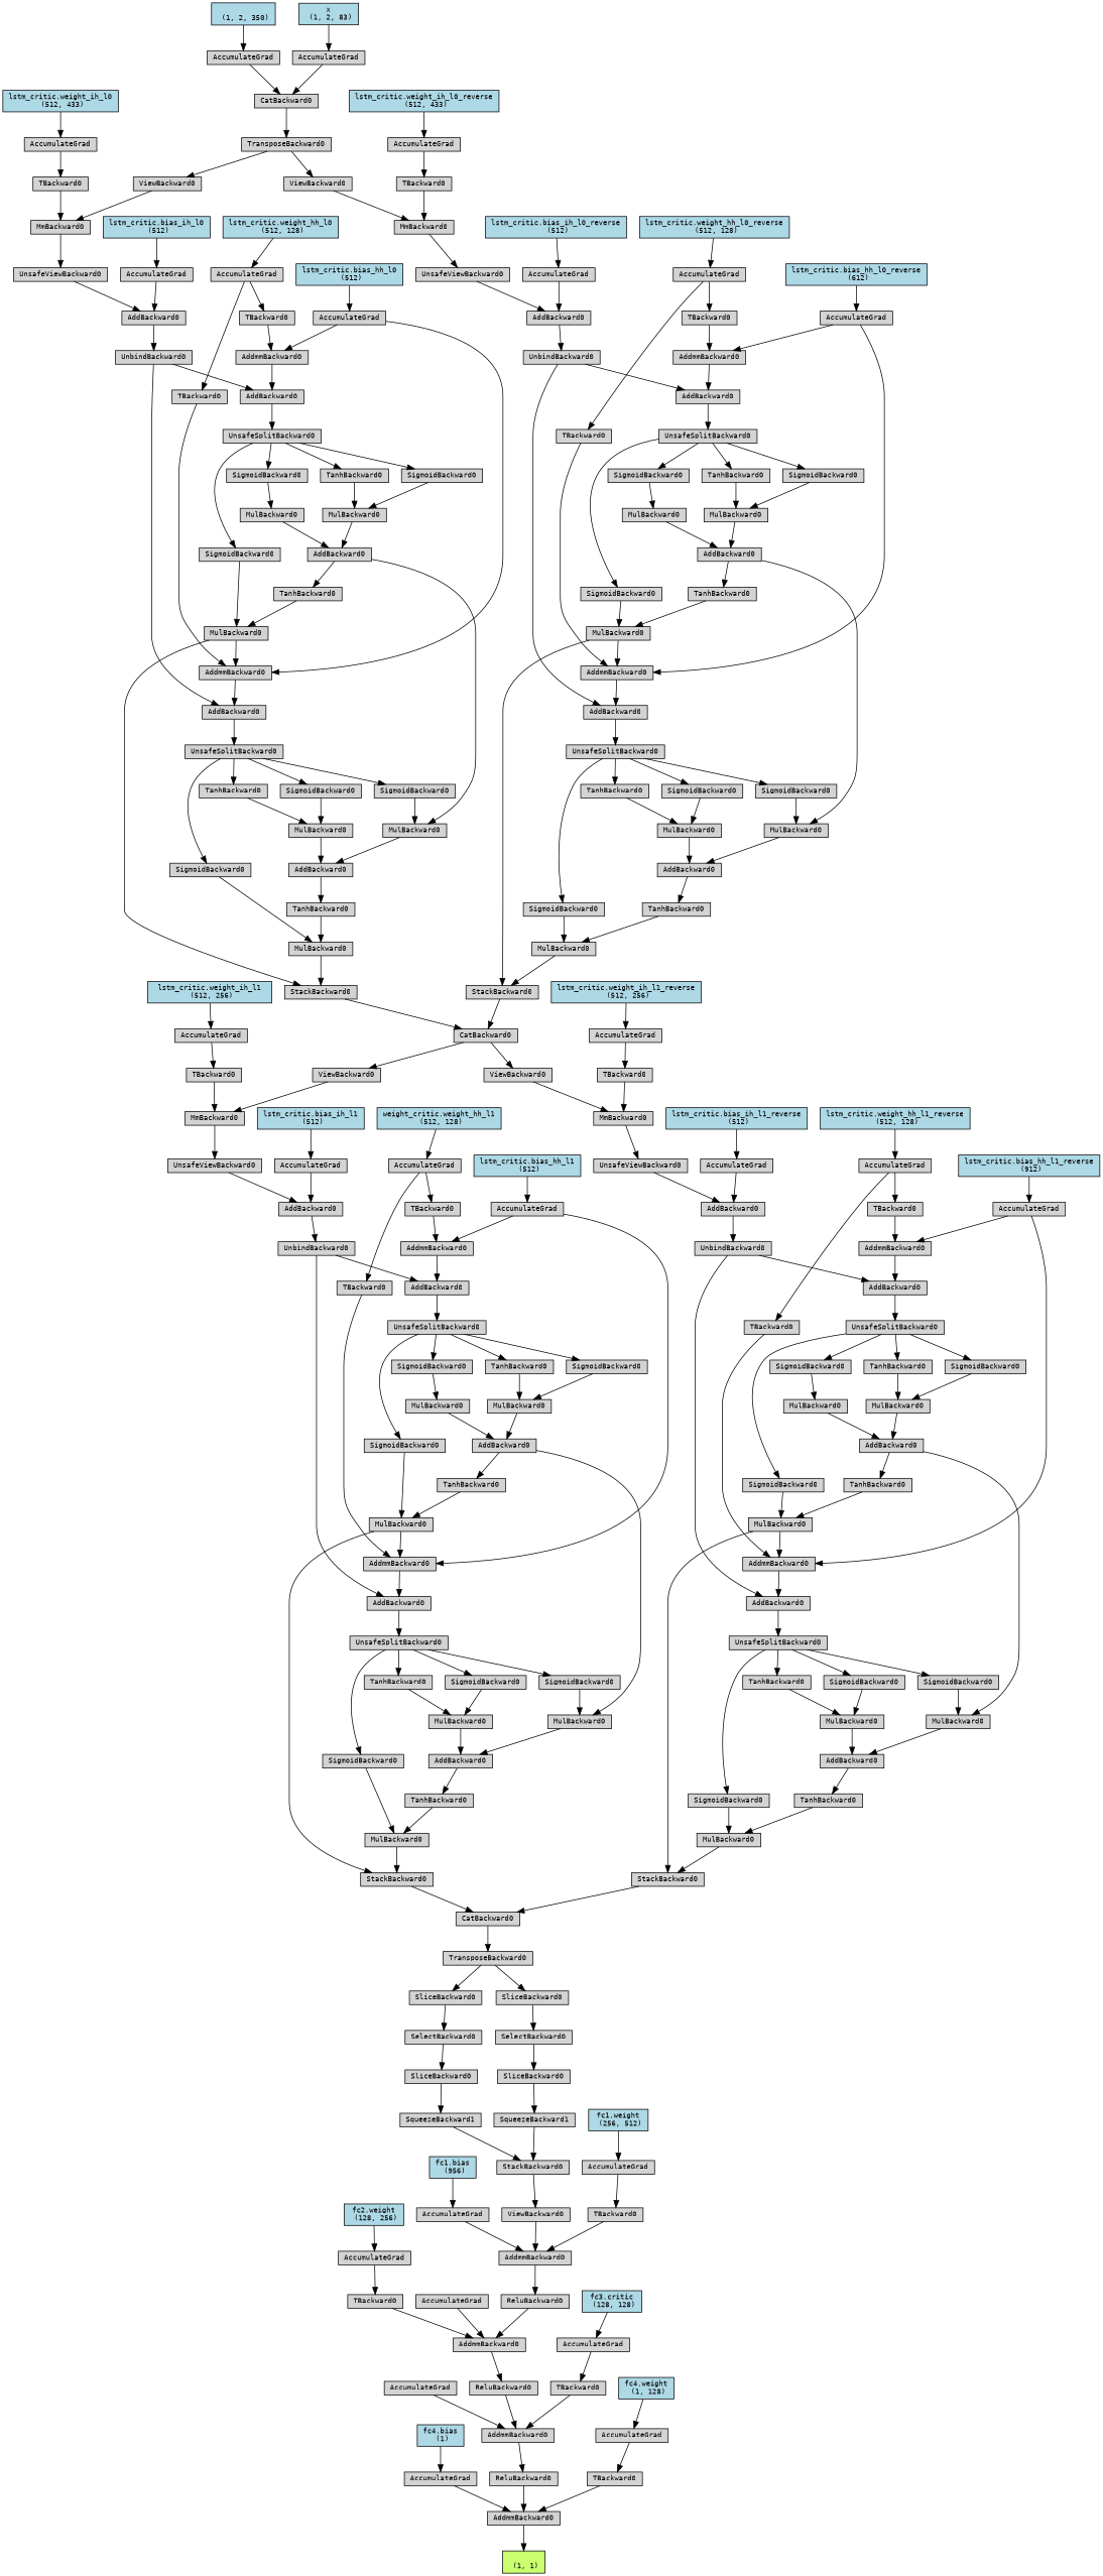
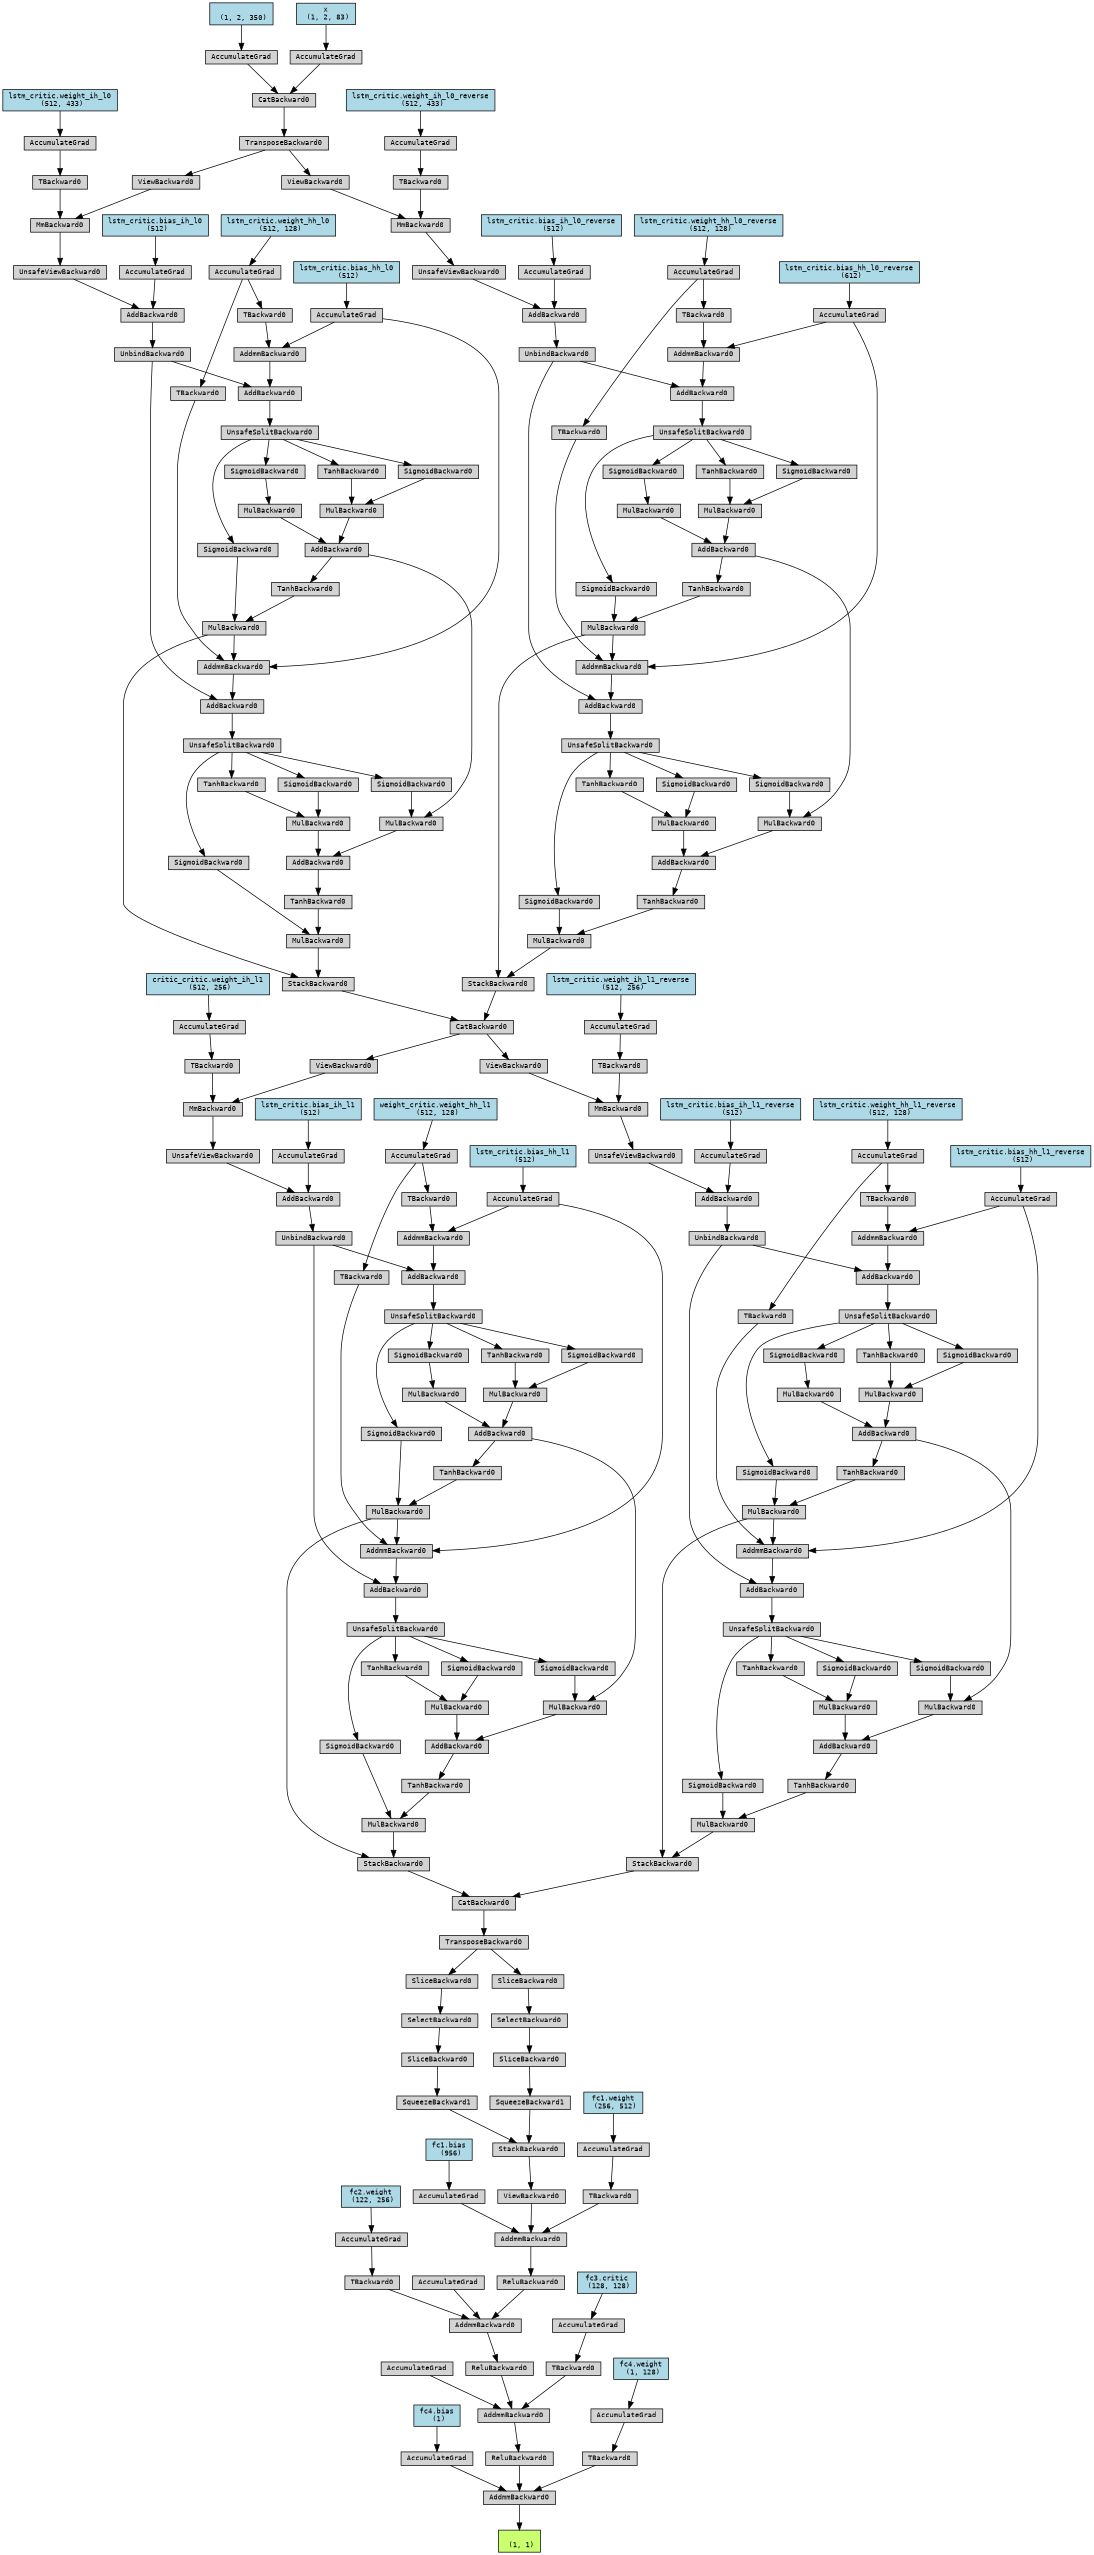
  digraph {
    node [align=left fontname=monospace fontsize=10 ranksep=0.1 shape=box style=filled]
    n1 [fillcolor=darkolivegreen1 height=0.2 label="\n (1, 1)"]
    n2 [height=0.2 label=AddmmBackward0]
    n3 [height=0.2 label=AccumulateGrad]
    n4 [fillcolor=lightblue height=0.2 label="fc4.bias\n (1)"]
    n5 [height=0.2 label=ReluBackward0]
    n6 [height=0.2 label=AddmmBackward0]
    n7 [height=0.2 label=AccumulateGrad]
    n8 [height=0.2 label=ReluBackward0]
    n9 [height=0.2 label=AddmmBackward0]
    n10 [height=0.2 label=AccumulateGrad]
    n11 [height=0.2 label=ReluBackward0]
    n12 [height=0.2 label=AddmmBackward0]
    n13 [height=0.2 label=AccumulateGrad]
    n14 [fillcolor=lightblue height=0.2 label="fc1.bias\n (956)"]
    n15 [height=0.2 label=ViewBackward0]
    n16 [height=0.2 label=StackBackward0]
    n17 [height=0.2 label=SqueezeBackward1]
    n18 [height=0.2 label=SliceBackward0]
    n19 [height=0.2 label=SelectBackward0]
    n20 [height=0.2 label=SliceBackward0]
    n21 [height=0.2 label=TransposeBackward0]
    n22 [height=0.2 label=SliceBackward0]
    n23 [height=0.2 label=SelectBackward0]
    n24 [height=0.2 label=CatBackward0]
    n25 [height=0.2 label=StackBackward0]
    n26 [height=0.2 label=MulBackward0]
    n27 [height=0.2 label=AddmmBackward0]
    n28 [height=0.2 label=AddBackward0]
    n29 [height=0.2 label=SigmoidBackward0]
    n30 [height=0.2 label=UnsafeSplitBackward0]
    n31 [height=0.2 label=SigmoidBackward0]
    n32 [height=0.2 label=SigmoidBackward0]
    n33 [height=0.2 label=TanhBackward0]
    n34 [height=0.2 label=MulBackward0]
    n35 [height=0.2 label=MulBackward0]
    n36 [height=0.2 label=AddBackward0]
    n37 [height=0.2 label=AddmmBackward0]
    n38 [height=0.2 label=AccumulateGrad]
    n39 [fillcolor=lightblue height=0.2 label="lstm_critic.bias_hh_l1\n (512)"]
    n40 [height=0.2 label=TBackward0]
    n41 [height=0.2 label=AccumulateGrad]
    n42 [height=0.2 label=TBackward0]
    n43 [fillcolor=lightblue height=0.2 label="weight_critic.weight_hh_l1\n (512, 128)"]
    n44 [height=0.2 label=UnbindBackward0]
    n45 [height=0.2 label=UnsafeSplitBackward0]
    n46 [height=0.2 label=AddBackward0]
    n47 [height=0.2 label=UnsafeViewBackward0]
    n48 [height=0.2 label=MmBackward0]
    n49 [height=0.2 label=ViewBackward0]
    n50 [height=0.2 label=CatBackward0]
    n51 [height=0.2 label=ViewBackward0]
    n52 [height=0.2 label=MmBackward0]
    n53 [height=0.2 label=StackBackward0]
    n54 [height=0.2 label=MulBackward0]
    n55 [height=0.2 label=AddmmBackward0]
    n56 [height=0.2 label=AddBackward0]
    n57 [height=0.2 label=SigmoidBackward0]
    n58 [height=0.2 label=UnsafeSplitBackward0]
    n59 [height=0.2 label=SigmoidBackward0]
    n60 [height=0.2 label=SigmoidBackward0]
    n61 [height=0.2 label=TanhBackward0]
    n62 [height=0.2 label=MulBackward0]
    n63 [height=0.2 label=MulBackward0]
    n64 [height=0.2 label=AddBackward0]
    n65 [height=0.2 label=AddmmBackward0]
    n66 [height=0.2 label=AccumulateGrad]
    n67 [fillcolor=lightblue height=0.2 label="lstm_critic.bias_hh_l0\n (512)"]
    n68 [height=0.2 label=TBackward0]
    n69 [height=0.2 label=AccumulateGrad]
    n70 [height=0.2 label=TBackward0]
    n71 [fillcolor=lightblue height=0.2 label="lstm_critic.weight_hh_l0\n (512, 128)"]
    n72 [height=0.2 label=UnbindBackward0]
    n73 [height=0.2 label=UnsafeSplitBackward0]
    n74 [height=0.2 label=AddBackward0]
    n75 [height=0.2 label=UnsafeViewBackward0]
    n76 [height=0.2 label=MmBackward0]
    n77 [height=0.2 label=ViewBackward0]
    n78 [height=0.2 label=TransposeBackward0]
    n79 [height=0.2 label=ViewBackward0]
    n80 [height=0.2 label=MmBackward0]
    n81 [height=0.2 label=CatBackward0]
    n82 [height=0.2 label=AccumulateGrad]
    n83 [fillcolor=lightblue height=0.2 label="\n (1, 2, 350)"]
    n84 [height=0.2 label=AccumulateGrad]
    n85 [fillcolor=lightblue height=0.2 label="x\n (1, 2, 83)"]
    n86 [height=0.2 label=TBackward0]
    n87 [height=0.2 label=AccumulateGrad]
    n88 [fillcolor=lightblue height=0.2 label="lstm_critic.weight_ih_l0\n (512, 433)"]
    n89 [height=0.2 label=AccumulateGrad]
    n90 [fillcolor=lightblue height=0.2 label="lstm_critic.bias_ih_l0\n (512)"]
    n91 [height=0.2 label=TanhBackward0]
    n92 [height=0.2 label=AddBackward0]
    n93 [height=0.2 label=MulBackward0]
    n94 [height=0.2 label=AddBackward0]
    n95 [height=0.2 label=MulBackward0]
    n96 [height=0.2 label=SigmoidBackward0]
    n97 [height=0.2 label=SigmoidBackward0]
    n98 [height=0.2 label=SigmoidBackward0]
    n99 [height=0.2 label=TanhBackward0]
    n100 [height=0.2 label=MulBackward0]
    n101 [height=0.2 label=TanhBackward0]
    n102 [height=0.2 label=StackBackward0]
    n103 [height=0.2 label=MulBackward0]
    n104 [height=0.2 label=SigmoidBackward0]
    n105 [height=0.2 label=UnsafeSplitBackward0]
    n106 [height=0.2 label=SigmoidBackward0]
    n107 [height=0.2 label=SigmoidBackward0]
    n108 [height=0.2 label=TanhBackward0]
    n109 [height=0.2 label=MulBackward0]
    n110 [height=0.2 label=MulBackward0]
    n111 [height=0.2 label=AddBackward0]
    n112 [height=0.2 label=AddmmBackward0]
    n113 [height=0.2 label=AccumulateGrad]
    n114 [height=0.2 label=AddmmBackward0]
    n115 [height=0.2 label=AddBackward0]
    n116 [fillcolor=lightblue height=0.2 label="lstm_critic.bias_hh_l0_reverse\n (612)"]
    n117 [height=0.2 label=MulBackward0]
    n118 [height=0.2 label=SigmoidBackward0]
    n119 [height=0.2 label=UnsafeSplitBackward0]
    n120 [height=0.2 label=SigmoidBackward0]
    n121 [height=0.2 label=SigmoidBackward0]
    n122 [height=0.2 label=TanhBackward0]
    n123 [height=0.2 label=MulBackward0]
    n124 [height=0.2 label=MulBackward0]
    n125 [height=0.2 label=TBackward0]
    n126 [height=0.2 label=AccumulateGrad]
    n127 [height=0.2 label=TBackward0]
    n128 [fillcolor=lightblue height=0.2 label="lstm_critic.weight_hh_l0_reverse\n (512, 128)"]
    n129 [height=0.2 label=UnbindBackward0]
    n130 [height=0.2 label=AddBackward0]
    n131 [height=0.2 label=UnsafeViewBackward0]
    n132 [height=0.2 label=TBackward0]
    n133 [height=0.2 label=AccumulateGrad]
    n134 [fillcolor=lightblue height=0.2 label="lstm_critic.weight_ih_l0_reverse\n (512, 433)"]
    n135 [height=0.2 label=AccumulateGrad]
    n136 [fillcolor=lightblue height=0.2 label="lstm_critic.bias_ih_l0_reverse\n (512)"]
    n137 [height=0.2 label=TanhBackward0]
    n138 [height=0.2 label=AddBackward0]
    n139 [height=0.2 label=AddBackward0]
    n140 [height=0.2 label=TanhBackward0]
    n141 [height=0.2 label=TBackward0]
    n142 [height=0.2 label=AccumulateGrad]
-   n143 [fillcolor=lightblue height=0.2 label="lstm_critic.weight_ih_l1\n (512, 256)"]
+   n143 [fillcolor=lightblue height=0.2 label="critic_critic.weight_ih_l1\n (512, 256)"]
    n144 [height=0.2 label=AccumulateGrad]
    n145 [fillcolor=lightblue height=0.2 label="lstm_critic.bias_ih_l1\n (512)"]
    n146 [height=0.2 label=TanhBackward0]
    n147 [height=0.2 label=AddBackward0]
    n148 [height=0.2 label=MulBackward0]
    n149 [height=0.2 label=AddBackward0]
    n150 [height=0.2 label=MulBackward0]
    n151 [height=0.2 label=SigmoidBackward0]
    n152 [height=0.2 label=SigmoidBackward0]
    n153 [height=0.2 label=SigmoidBackward0]
    n154 [height=0.2 label=TanhBackward0]
    n155 [height=0.2 label=MulBackward0]
    n156 [height=0.2 label=TanhBackward0]
    n157 [height=0.2 label=StackBackward0]
    n158 [height=0.2 label=MulBackward0]
    n159 [height=0.2 label=SigmoidBackward0]
    n160 [height=0.2 label=UnsafeSplitBackward0]
    n161 [height=0.2 label=SigmoidBackward0]
    n162 [height=0.2 label=SigmoidBackward0]
    n163 [height=0.2 label=TanhBackward0]
    n164 [height=0.2 label=MulBackward0]
    n165 [height=0.2 label=MulBackward0]
    n166 [height=0.2 label=AddBackward0]
    n167 [height=0.2 label=AddmmBackward0]
    n168 [height=0.2 label=AccumulateGrad]
    n169 [height=0.2 label=AddmmBackward0]
    n170 [height=0.2 label=AddBackward0]
-   n171 [fillcolor=lightblue height=0.2 label="lstm_critic.bias_hh_l1_reverse\n (912)"]
+   n171 [fillcolor=lightblue height=0.2 label="lstm_critic.bias_hh_l1_reverse\n (512)"]
    n172 [height=0.2 label=MulBackward0]
    n173 [height=0.2 label=SigmoidBackward0]
    n174 [height=0.2 label=UnsafeSplitBackward0]
    n175 [height=0.2 label=SigmoidBackward0]
    n176 [height=0.2 label=SigmoidBackward0]
    n177 [height=0.2 label=TanhBackward0]
    n178 [height=0.2 label=MulBackward0]
    n179 [height=0.2 label=MulBackward0]
    n180 [height=0.2 label=TBackward0]
    n181 [height=0.2 label=AccumulateGrad]
    n182 [height=0.2 label=TBackward0]
    n183 [fillcolor=lightblue height=0.2 label="lstm_critic.weight_hh_l1_reverse\n (512, 128)"]
    n184 [height=0.2 label=UnbindBackward0]
    n185 [height=0.2 label=AddBackward0]
    n186 [height=0.2 label=UnsafeViewBackward0]
    n187 [height=0.2 label=TBackward0]
    n188 [height=0.2 label=AccumulateGrad]
    n189 [fillcolor=lightblue height=0.2 label="lstm_critic.weight_ih_l1_reverse\n (512, 256)"]
    n190 [height=0.2 label=AccumulateGrad]
    n191 [fillcolor=lightblue height=0.2 label="lstm_critic.bias_ih_l1_reverse\n (512)"]
    n192 [height=0.2 label=TanhBackward0]
    n193 [height=0.2 label=AddBackward0]
    n194 [height=0.2 label=AddBackward0]
    n195 [height=0.2 label=TanhBackward0]
    n196 [height=0.2 label=SqueezeBackward1]
    n197 [height=0.2 label=SliceBackward0]
    n198 [height=0.2 label=TBackward0]
    n199 [height=0.2 label=AccumulateGrad]
    n200 [fillcolor=lightblue height=0.2 label="fc1.weight\n (256, 512)"]
    n201 [height=0.2 label=TBackward0]
    n202 [height=0.2 label=AccumulateGrad]
-   n203 [fillcolor=lightblue height=0.2 label="fc2.weight\n (128, 256)"]
+   n203 [fillcolor=lightblue height=0.2 label="fc2.weight\n (122, 256)"]
    n204 [height=0.2 label=TBackward0]
    n205 [height=0.2 label=AccumulateGrad]
    n206 [fillcolor=lightblue height=0.2 label="fc3.critic\n (128, 128)"]
    n207 [height=0.2 label=TBackward0]
    n208 [height=0.2 label=AccumulateGrad]
    n209 [fillcolor=lightblue height=0.2 label="fc4.weight\n (1, 128)"]
    n2 -> n1
    n3 -> n2
    n4 -> n3
    n5 -> n2
    n6 -> n5
    n7 -> n6
    n8 -> n6
    n9 -> n8
    n10 -> n9
    n11 -> n9
    n12 -> n11
    n13 -> n12
    n14 -> n13
    n15 -> n12
    n16 -> n15
    n17 -> n16
    n18 -> n17
    n19 -> n18
    n20 -> n19
    n21 -> n20
    n21 -> n22
    n22 -> n23
    n23 -> n197
    n24 -> n21
    n25 -> n24
    n26 -> n25
    n26 -> n27
    n27 -> n28
    n28 -> n45
    n29 -> n26
    n30 -> n29
    n30 -> n31
    n30 -> n32
    n30 -> n33
    n31 -> n34
    n32 -> n35
    n33 -> n35
    n34 -> n147
    n35 -> n147
    n36 -> n30
    n37 -> n36
    n38 -> n27
    n38 -> n37
    n39 -> n38
    n40 -> n37
    n41 -> n40
    n41 -> n42
    n42 -> n27
    n43 -> n41
    n44 -> n28
    n44 -> n36
    n45 -> n151
    n45 -> n152
    n45 -> n153
    n45 -> n154
    n46 -> n44
    n47 -> n46
    n48 -> n47
    n49 -> n48
    n50 -> n49
    n50 -> n51
    n51 -> n52
    n52 -> n186
    n53 -> n50
    n54 -> n53
    n54 -> n55
    n55 -> n56
    n56 -> n73
    n57 -> n54
    n58 -> n57
    n58 -> n59
    n58 -> n60
    n58 -> n61
    n59 -> n62
    n60 -> n63
    n61 -> n63
    n62 -> n92
    n63 -> n92
    n64 -> n58
    n65 -> n64
    n66 -> n55
    n66 -> n65
    n67 -> n66
    n68 -> n65
    n69 -> n68
    n69 -> n70
    n70 -> n55
    n71 -> n69
    n72 -> n56
    n72 -> n64
    n73 -> n96
    n73 -> n97
    n73 -> n98
    n73 -> n99
    n74 -> n72
    n75 -> n74
    n76 -> n75
    n77 -> n76
    n78 -> n77
    n78 -> n79
    n79 -> n80
    n80 -> n131
    n81 -> n78
    n82 -> n81
    n83 -> n82
    n84 -> n81
    n85 -> n84
    n86 -> n76
    n87 -> n86
    n88 -> n87
    n89 -> n74
    n90 -> n89
    n91 -> n54
    n92 -> n91
    n92 -> n93
    n93 -> n94
    n94 -> n101
    n95 -> n53
    n96 -> n95
    n97 -> n93
    n98 -> n100
    n99 -> n100
    n100 -> n94
    n101 -> n95
    n102 -> n50
    n103 -> n102
    n104 -> n103
    n105 -> n104
    n105 -> n106
    n105 -> n107
    n105 -> n108
    n106 -> n109
    n107 -> n110
    n108 -> n110
    n109 -> n139
    n110 -> n139
    n111 -> n105
    n112 -> n111
    n113 -> n112
    n113 -> n114
    n114 -> n115
    n115 -> n119
    n116 -> n113
    n117 -> n102
    n117 -> n112
    n118 -> n117
    n119 -> n118
    n119 -> n120
    n119 -> n121
    n119 -> n122
    n120 -> n123
    n121 -> n124
    n122 -> n124
    n123 -> n138
    n124 -> n138
    n125 -> n114
    n126 -> n125
    n126 -> n127
    n127 -> n112
    n128 -> n126
    n129 -> n111
    n129 -> n115
    n130 -> n129
    n131 -> n130
    n132 -> n80
    n133 -> n132
    n134 -> n133
    n135 -> n130
    n136 -> n135
    n137 -> n117
    n138 -> n109
    n138 -> n137
    n139 -> n140
    n140 -> n103
    n141 -> n48
    n142 -> n141
    n143 -> n142
    n144 -> n46
    n145 -> n144
    n146 -> n26
    n147 -> n146
    n147 -> n148
    n148 -> n149
    n149 -> n156
    n150 -> n25
    n151 -> n150
    n152 -> n148
    n153 -> n155
    n154 -> n155
    n155 -> n149
    n156 -> n150
    n157 -> n24
    n158 -> n157
    n159 -> n158
    n160 -> n159
    n160 -> n161
    n160 -> n162
    n160 -> n163
    n161 -> n164
    n162 -> n165
    n163 -> n165
    n164 -> n194
    n165 -> n194
    n166 -> n160
    n167 -> n166
    n168 -> n167
    n168 -> n169
    n169 -> n170
    n170 -> n174
    n171 -> n168
    n172 -> n157
    n172 -> n167
    n173 -> n172
    n174 -> n173
    n174 -> n175
    n174 -> n176
    n174 -> n177
    n175 -> n178
    n176 -> n179
    n177 -> n179
    n178 -> n193
    n179 -> n193
    n180 -> n169
    n181 -> n180
    n181 -> n182
    n182 -> n167
    n183 -> n181
    n184 -> n166
    n184 -> n170
    n185 -> n184
    n186 -> n185
    n187 -> n52
    n188 -> n187
    n189 -> n188
    n190 -> n185
    n191 -> n190
    n192 -> n172
    n193 -> n164
    n193 -> n192
    n194 -> n195
    n195 -> n158
    n196 -> n16
    n197 -> n196
    n198 -> n12
    n199 -> n198
    n200 -> n199
    n201 -> n9
    n202 -> n201
    n203 -> n202
    n204 -> n6
    n205 -> n204
    n206 -> n205
    n207 -> n2
    n208 -> n207
    n209 -> n208
  }
